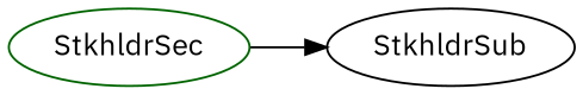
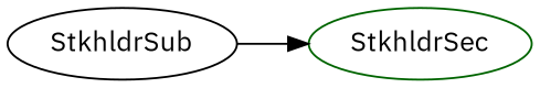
  digraph {
    rankdir=LR
    fontname="IBM Plex Sans"
    node [fontname="IBM Plex Sans"]
    n1 [color=darkgreen label=StkhldrSec shape=oval]
    StkhldrSub
-   n1 -> StkhldrSub [fontname="IBM Plex Sans"]
+   StkhldrSub -> n1 [fontname="IBM Plex Sans"]
  }
